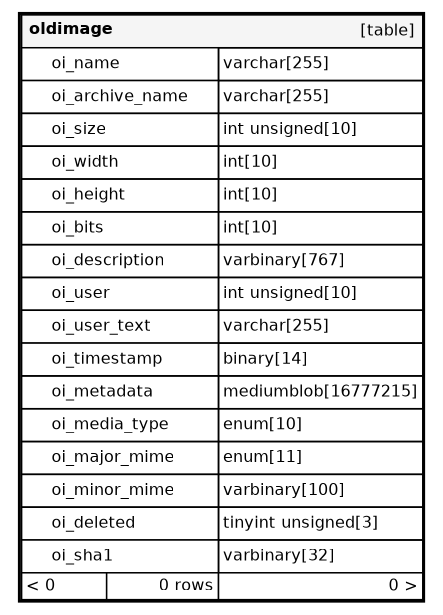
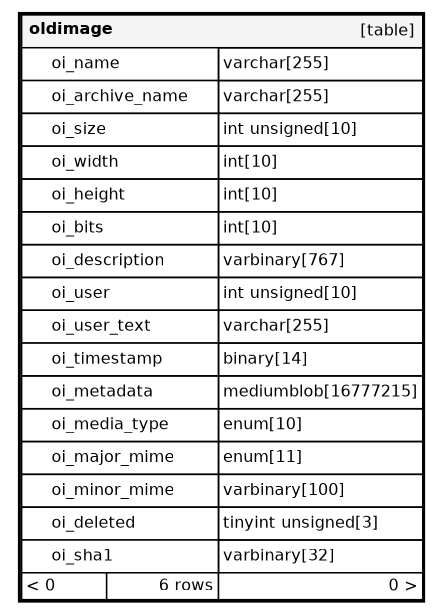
  digraph {
    bgcolor="#ffffff"
    fontname=Helvetica
    fontsize=11
    nodesep=0.18
    rankdir=RL
    ranksep=0.46
    ration=compress
-   n1 [fontname=Helvetica fontsize=11 label=<     <TABLE BORDER="2" CELLBORDER="1" CELLSPACING="0" BGCOLOR="#ffffff">       <TR><TD COLSPAN="4"  BGCOLOR="#f5f5f5"><TABLE BORDER="0" CELLSPACING="0"><TR><TD ALIGN="LEFT"><B>oldimage</B></TD><TD ALIGN="RIGHT">[table]</TD></TR></TABLE></TD></TR>       <TR><TD PORT="oi_name" COLSPAN="2" BGCOLOR="#ffffff" ALIGN="LEFT"><TABLE BORDER="0" CELLSPACING="0" ALIGN="LEFT"><TR ALIGN="LEFT"><TD ALIGN="LEFT" FIXEDSIZE="TRUE" WIDTH="15" HEIGHT="16"></TD><TD ALIGN="LEFT" FIXEDSIZE="TRUE" WIDTH="111" HEIGHT="16">oi_name</TD></TR></TABLE></TD><TD PORT="oi_name.type" ALIGN="LEFT">varchar[255]</TD></TR>       <TR><TD PORT="oi_archive_name" COLSPAN="2" BGCOLOR="#ffffff" ALIGN="LEFT"><TABLE BORDER="0" CELLSPACING="0" ALIGN="LEFT"><TR ALIGN="LEFT"><TD ALIGN="LEFT" FIXEDSIZE="TRUE" WIDTH="15" HEIGHT="16"></TD><TD ALIGN="LEFT" FIXEDSIZE="TRUE" WIDTH="111" HEIGHT="16">oi_archive_name</TD></TR></TABLE></TD><TD PORT="oi_archive_name.type" ALIGN="LEFT">varchar[255]</TD></TR>       <TR><TD PORT="oi_size" COLSPAN="2" ALIGN="LEFT"><TABLE BORDER="0" CELLSPACING="0" ALIGN="LEFT"><TR ALIGN="LEFT"><TD ALIGN="LEFT" FIXEDSIZE="TRUE" WIDTH="15" HEIGHT="16"></TD><TD ALIGN="LEFT" FIXEDSIZE="TRUE" WIDTH="111" HEIGHT="16">oi_size</TD></TR></TABLE></TD><TD PORT="oi_size.type" ALIGN="LEFT">int unsigned[10]</TD></TR>       <TR><TD PORT="oi_width" COLSPAN="2" ALIGN="LEFT"><TABLE BORDER="0" CELLSPACING="0" ALIGN="LEFT"><TR ALIGN="LEFT"><TD ALIGN="LEFT" FIXEDSIZE="TRUE" WIDTH="15" HEIGHT="16"></TD><TD ALIGN="LEFT" FIXEDSIZE="TRUE" WIDTH="111" HEIGHT="16">oi_width</TD></TR></TABLE></TD><TD PORT="oi_width.type" ALIGN="LEFT">int[10]</TD></TR>       <TR><TD PORT="oi_height" COLSPAN="2" ALIGN="LEFT"><TABLE BORDER="0" CELLSPACING="0" ALIGN="LEFT"><TR ALIGN="LEFT"><TD ALIGN="LEFT" FIXEDSIZE="TRUE" WIDTH="15" HEIGHT="16"></TD><TD ALIGN="LEFT" FIXEDSIZE="TRUE" WIDTH="111" HEIGHT="16">oi_height</TD></TR></TABLE></TD><TD PORT="oi_height.type" ALIGN="LEFT">int[10]</TD></TR>       <TR><TD PORT="oi_bits" COLSPAN="2" ALIGN="LEFT"><TABLE BORDER="0" CELLSPACING="0" ALIGN="LEFT"><TR ALIGN="LEFT"><TD ALIGN="LEFT" FIXEDSIZE="TRUE" WIDTH="15" HEIGHT="16"></TD><TD ALIGN="LEFT" FIXEDSIZE="TRUE" WIDTH="111" HEIGHT="16">oi_bits</TD></TR></TABLE></TD><TD PORT="oi_bits.type" ALIGN="LEFT">int[10]</TD></TR>       <TR><TD PORT="oi_description" COLSPAN="2" ALIGN="LEFT"><TABLE BORDER="0" CELLSPACING="0" ALIGN="LEFT"><TR ALIGN="LEFT"><TD ALIGN="LEFT" FIXEDSIZE="TRUE" WIDTH="15" HEIGHT="16"></TD><TD ALIGN="LEFT" FIXEDSIZE="TRUE" WIDTH="111" HEIGHT="16">oi_description</TD></TR></TABLE></TD><TD PORT="oi_description.type" ALIGN="LEFT">varbinary[767]</TD></TR>       <TR><TD PORT="oi_user" COLSPAN="2" ALIGN="LEFT"><TABLE BORDER="0" CELLSPACING="0" ALIGN="LEFT"><TR ALIGN="LEFT"><TD ALIGN="LEFT" FIXEDSIZE="TRUE" WIDTH="15" HEIGHT="16"></TD><TD ALIGN="LEFT" FIXEDSIZE="TRUE" WIDTH="111" HEIGHT="16">oi_user</TD></TR></TABLE></TD><TD PORT="oi_user.type" ALIGN="LEFT">int unsigned[10]</TD></TR>       <TR><TD PORT="oi_user_text" COLSPAN="2" BGCOLOR="#ffffff" ALIGN="LEFT"><TABLE BORDER="0" CELLSPACING="0" ALIGN="LEFT"><TR ALIGN="LEFT"><TD ALIGN="LEFT" FIXEDSIZE="TRUE" WIDTH="15" HEIGHT="16"></TD><TD ALIGN="LEFT" FIXEDSIZE="TRUE" WIDTH="111" HEIGHT="16">oi_user_text</TD></TR></TABLE></TD><TD PORT="oi_user_text.type" ALIGN="LEFT">varchar[255]</TD></TR>       <TR><TD PORT="oi_timestamp" COLSPAN="2" BGCOLOR="#ffffff" ALIGN="LEFT"><TABLE BORDER="0" CELLSPACING="0" ALIGN="LEFT"><TR ALIGN="LEFT"><TD ALIGN="LEFT" FIXEDSIZE="TRUE" WIDTH="15" HEIGHT="16"></TD><TD ALIGN="LEFT" FIXEDSIZE="TRUE" WIDTH="111" HEIGHT="16">oi_timestamp</TD></TR></TABLE></TD><TD PORT="oi_timestamp.type" ALIGN="LEFT">binary[14]</TD></TR>       <TR><TD PORT="oi_metadata" COLSPAN="2" ALIGN="LEFT"><TABLE BORDER="0" CELLSPACING="0" ALIGN="LEFT"><TR ALIGN="LEFT"><TD ALIGN="LEFT" FIXEDSIZE="TRUE" WIDTH="15" HEIGHT="16"></TD><TD ALIGN="LEFT" FIXEDSIZE="TRUE" WIDTH="111" HEIGHT="16">oi_metadata</TD></TR></TABLE></TD><TD PORT="oi_metadata.type" ALIGN="LEFT">mediumblob[16777215]</TD></TR>       <TR><TD PORT="oi_media_type" COLSPAN="2" ALIGN="LEFT"><TABLE BORDER="0" CELLSPACING="0" ALIGN="LEFT"><TR ALIGN="LEFT"><TD ALIGN="LEFT" FIXEDSIZE="TRUE" WIDTH="15" HEIGHT="16"></TD><TD ALIGN="LEFT" FIXEDSIZE="TRUE" WIDTH="111" HEIGHT="16">oi_media_type</TD></TR></TABLE></TD><TD PORT="oi_media_type.type" ALIGN="LEFT">enum[10]</TD></TR>       <TR><TD PORT="oi_major_mime" COLSPAN="2" ALIGN="LEFT"><TABLE BORDER="0" CELLSPACING="0" ALIGN="LEFT"><TR ALIGN="LEFT"><TD ALIGN="LEFT" FIXEDSIZE="TRUE" WIDTH="15" HEIGHT="16"></TD><TD ALIGN="LEFT" FIXEDSIZE="TRUE" WIDTH="111" HEIGHT="16">oi_major_mime</TD></TR></TABLE></TD><TD PORT="oi_major_mime.type" ALIGN="LEFT">enum[11]</TD></TR>       <TR><TD PORT="oi_minor_mime" COLSPAN="2" ALIGN="LEFT"><TABLE BORDER="0" CELLSPACING="0" ALIGN="LEFT"><TR ALIGN="LEFT"><TD ALIGN="LEFT" FIXEDSIZE="TRUE" WIDTH="15" HEIGHT="16"></TD><TD ALIGN="LEFT" FIXEDSIZE="TRUE" WIDTH="111" HEIGHT="16">oi_minor_mime</TD></TR></TABLE></TD><TD PORT="oi_minor_mime.type" ALIGN="LEFT">varbinary[100]</TD></TR>       <TR><TD PORT="oi_deleted" COLSPAN="2" ALIGN="LEFT"><TABLE BORDER="0" CELLSPACING="0" ALIGN="LEFT"><TR ALIGN="LEFT"><TD ALIGN="LEFT" FIXEDSIZE="TRUE" WIDTH="15" HEIGHT="16"></TD><TD ALIGN="LEFT" FIXEDSIZE="TRUE" WIDTH="111" HEIGHT="16">oi_deleted</TD></TR></TABLE></TD><TD PORT="oi_deleted.type" ALIGN="LEFT">tinyint unsigned[3]</TD></TR>       <TR><TD PORT="oi_sha1" COLSPAN="2" BGCOLOR="#ffffff" ALIGN="LEFT"><TABLE BORDER="0" CELLSPACING="0" ALIGN="LEFT"><TR ALIGN="LEFT"><TD ALIGN="LEFT" FIXEDSIZE="TRUE" WIDTH="15" HEIGHT="16"></TD><TD ALIGN="LEFT" FIXEDSIZE="TRUE" WIDTH="111" HEIGHT="16">oi_sha1</TD></TR></TABLE></TD><TD PORT="oi_sha1.type" ALIGN="LEFT">varbinary[32]</TD></TR>       <TR><TD ALIGN="LEFT" BGCOLOR="#ffffff">&lt; 0</TD><TD ALIGN="RIGHT" BGCOLOR="#ffffff">0 rows</TD><TD ALIGN="RIGHT" BGCOLOR="#ffffff">0 &gt;</TD></TR>     </TABLE>> shape=plaintext]
+   n1 [fontname=Helvetica fontsize=11 label=<     <TABLE BORDER="2" CELLBORDER="1" CELLSPACING="0" BGCOLOR="#ffffff">       <TR><TD COLSPAN="4"  BGCOLOR="#f5f5f5"><TABLE BORDER="0" CELLSPACING="0"><TR><TD ALIGN="LEFT"><B>oldimage</B></TD><TD ALIGN="RIGHT">[table]</TD></TR></TABLE></TD></TR>       <TR><TD PORT="oi_name" COLSPAN="2" BGCOLOR="#ffffff" ALIGN="LEFT"><TABLE BORDER="0" CELLSPACING="0" ALIGN="LEFT"><TR ALIGN="LEFT"><TD ALIGN="LEFT" FIXEDSIZE="TRUE" WIDTH="15" HEIGHT="16"></TD><TD ALIGN="LEFT" FIXEDSIZE="TRUE" WIDTH="111" HEIGHT="16">oi_name</TD></TR></TABLE></TD><TD PORT="oi_name.type" ALIGN="LEFT">varchar[255]</TD></TR>       <TR><TD PORT="oi_archive_name" COLSPAN="2" BGCOLOR="#ffffff" ALIGN="LEFT"><TABLE BORDER="0" CELLSPACING="0" ALIGN="LEFT"><TR ALIGN="LEFT"><TD ALIGN="LEFT" FIXEDSIZE="TRUE" WIDTH="15" HEIGHT="16"></TD><TD ALIGN="LEFT" FIXEDSIZE="TRUE" WIDTH="111" HEIGHT="16">oi_archive_name</TD></TR></TABLE></TD><TD PORT="oi_archive_name.type" ALIGN="LEFT">varchar[255]</TD></TR>       <TR><TD PORT="oi_size" COLSPAN="2" ALIGN="LEFT"><TABLE BORDER="0" CELLSPACING="0" ALIGN="LEFT"><TR ALIGN="LEFT"><TD ALIGN="LEFT" FIXEDSIZE="TRUE" WIDTH="15" HEIGHT="16"></TD><TD ALIGN="LEFT" FIXEDSIZE="TRUE" WIDTH="111" HEIGHT="16">oi_size</TD></TR></TABLE></TD><TD PORT="oi_size.type" ALIGN="LEFT">int unsigned[10]</TD></TR>       <TR><TD PORT="oi_width" COLSPAN="2" ALIGN="LEFT"><TABLE BORDER="0" CELLSPACING="0" ALIGN="LEFT"><TR ALIGN="LEFT"><TD ALIGN="LEFT" FIXEDSIZE="TRUE" WIDTH="15" HEIGHT="16"></TD><TD ALIGN="LEFT" FIXEDSIZE="TRUE" WIDTH="111" HEIGHT="16">oi_width</TD></TR></TABLE></TD><TD PORT="oi_width.type" ALIGN="LEFT">int[10]</TD></TR>       <TR><TD PORT="oi_height" COLSPAN="2" ALIGN="LEFT"><TABLE BORDER="0" CELLSPACING="0" ALIGN="LEFT"><TR ALIGN="LEFT"><TD ALIGN="LEFT" FIXEDSIZE="TRUE" WIDTH="15" HEIGHT="16"></TD><TD ALIGN="LEFT" FIXEDSIZE="TRUE" WIDTH="111" HEIGHT="16">oi_height</TD></TR></TABLE></TD><TD PORT="oi_height.type" ALIGN="LEFT">int[10]</TD></TR>       <TR><TD PORT="oi_bits" COLSPAN="2" ALIGN="LEFT"><TABLE BORDER="0" CELLSPACING="0" ALIGN="LEFT"><TR ALIGN="LEFT"><TD ALIGN="LEFT" FIXEDSIZE="TRUE" WIDTH="15" HEIGHT="16"></TD><TD ALIGN="LEFT" FIXEDSIZE="TRUE" WIDTH="111" HEIGHT="16">oi_bits</TD></TR></TABLE></TD><TD PORT="oi_bits.type" ALIGN="LEFT">int[10]</TD></TR>       <TR><TD PORT="oi_description" COLSPAN="2" ALIGN="LEFT"><TABLE BORDER="0" CELLSPACING="0" ALIGN="LEFT"><TR ALIGN="LEFT"><TD ALIGN="LEFT" FIXEDSIZE="TRUE" WIDTH="15" HEIGHT="16"></TD><TD ALIGN="LEFT" FIXEDSIZE="TRUE" WIDTH="111" HEIGHT="16">oi_description</TD></TR></TABLE></TD><TD PORT="oi_description.type" ALIGN="LEFT">varbinary[767]</TD></TR>       <TR><TD PORT="oi_user" COLSPAN="2" ALIGN="LEFT"><TABLE BORDER="0" CELLSPACING="0" ALIGN="LEFT"><TR ALIGN="LEFT"><TD ALIGN="LEFT" FIXEDSIZE="TRUE" WIDTH="15" HEIGHT="16"></TD><TD ALIGN="LEFT" FIXEDSIZE="TRUE" WIDTH="111" HEIGHT="16">oi_user</TD></TR></TABLE></TD><TD PORT="oi_user.type" ALIGN="LEFT">int unsigned[10]</TD></TR>       <TR><TD PORT="oi_user_text" COLSPAN="2" BGCOLOR="#ffffff" ALIGN="LEFT"><TABLE BORDER="0" CELLSPACING="0" ALIGN="LEFT"><TR ALIGN="LEFT"><TD ALIGN="LEFT" FIXEDSIZE="TRUE" WIDTH="15" HEIGHT="16"></TD><TD ALIGN="LEFT" FIXEDSIZE="TRUE" WIDTH="111" HEIGHT="16">oi_user_text</TD></TR></TABLE></TD><TD PORT="oi_user_text.type" ALIGN="LEFT">varchar[255]</TD></TR>       <TR><TD PORT="oi_timestamp" COLSPAN="2" BGCOLOR="#ffffff" ALIGN="LEFT"><TABLE BORDER="0" CELLSPACING="0" ALIGN="LEFT"><TR ALIGN="LEFT"><TD ALIGN="LEFT" FIXEDSIZE="TRUE" WIDTH="15" HEIGHT="16"></TD><TD ALIGN="LEFT" FIXEDSIZE="TRUE" WIDTH="111" HEIGHT="16">oi_timestamp</TD></TR></TABLE></TD><TD PORT="oi_timestamp.type" ALIGN="LEFT">binary[14]</TD></TR>       <TR><TD PORT="oi_metadata" COLSPAN="2" ALIGN="LEFT"><TABLE BORDER="0" CELLSPACING="0" ALIGN="LEFT"><TR ALIGN="LEFT"><TD ALIGN="LEFT" FIXEDSIZE="TRUE" WIDTH="15" HEIGHT="16"></TD><TD ALIGN="LEFT" FIXEDSIZE="TRUE" WIDTH="111" HEIGHT="16">oi_metadata</TD></TR></TABLE></TD><TD PORT="oi_metadata.type" ALIGN="LEFT">mediumblob[16777215]</TD></TR>       <TR><TD PORT="oi_media_type" COLSPAN="2" ALIGN="LEFT"><TABLE BORDER="0" CELLSPACING="0" ALIGN="LEFT"><TR ALIGN="LEFT"><TD ALIGN="LEFT" FIXEDSIZE="TRUE" WIDTH="15" HEIGHT="16"></TD><TD ALIGN="LEFT" FIXEDSIZE="TRUE" WIDTH="111" HEIGHT="16">oi_media_type</TD></TR></TABLE></TD><TD PORT="oi_media_type.type" ALIGN="LEFT">enum[10]</TD></TR>       <TR><TD PORT="oi_major_mime" COLSPAN="2" ALIGN="LEFT"><TABLE BORDER="0" CELLSPACING="0" ALIGN="LEFT"><TR ALIGN="LEFT"><TD ALIGN="LEFT" FIXEDSIZE="TRUE" WIDTH="15" HEIGHT="16"></TD><TD ALIGN="LEFT" FIXEDSIZE="TRUE" WIDTH="111" HEIGHT="16">oi_major_mime</TD></TR></TABLE></TD><TD PORT="oi_major_mime.type" ALIGN="LEFT">enum[11]</TD></TR>       <TR><TD PORT="oi_minor_mime" COLSPAN="2" ALIGN="LEFT"><TABLE BORDER="0" CELLSPACING="0" ALIGN="LEFT"><TR ALIGN="LEFT"><TD ALIGN="LEFT" FIXEDSIZE="TRUE" WIDTH="15" HEIGHT="16"></TD><TD ALIGN="LEFT" FIXEDSIZE="TRUE" WIDTH="111" HEIGHT="16">oi_minor_mime</TD></TR></TABLE></TD><TD PORT="oi_minor_mime.type" ALIGN="LEFT">varbinary[100]</TD></TR>       <TR><TD PORT="oi_deleted" COLSPAN="2" ALIGN="LEFT"><TABLE BORDER="0" CELLSPACING="0" ALIGN="LEFT"><TR ALIGN="LEFT"><TD ALIGN="LEFT" FIXEDSIZE="TRUE" WIDTH="15" HEIGHT="16"></TD><TD ALIGN="LEFT" FIXEDSIZE="TRUE" WIDTH="111" HEIGHT="16">oi_deleted</TD></TR></TABLE></TD><TD PORT="oi_deleted.type" ALIGN="LEFT">tinyint unsigned[3]</TD></TR>       <TR><TD PORT="oi_sha1" COLSPAN="2" BGCOLOR="#ffffff" ALIGN="LEFT"><TABLE BORDER="0" CELLSPACING="0" ALIGN="LEFT"><TR ALIGN="LEFT"><TD ALIGN="LEFT" FIXEDSIZE="TRUE" WIDTH="15" HEIGHT="16"></TD><TD ALIGN="LEFT" FIXEDSIZE="TRUE" WIDTH="111" HEIGHT="16">oi_sha1</TD></TR></TABLE></TD><TD PORT="oi_sha1.type" ALIGN="LEFT">varbinary[32]</TD></TR>       <TR><TD ALIGN="LEFT" BGCOLOR="#ffffff">&lt; 0</TD><TD ALIGN="RIGHT" BGCOLOR="#ffffff">6 rows</TD><TD ALIGN="RIGHT" BGCOLOR="#ffffff">0 &gt;</TD></TR>     </TABLE>> shape=plaintext]
  }
